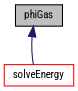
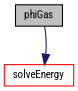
  digraph {
    rankdir=TB
    fontname="Roboto Condensed"
    node [fontname="Roboto Condensed" fontsize=10 shape=record]
    n1 [color=black fillcolor=grey75 fontcolor=black height=0.2 label=phiGas style=filled width=0.4]
    n2 [color=red height=0.2 label=solveEnergy width=0.4]
-   n1 -> n2 [color=midnightblue dir=back fontname="Roboto Condensed" fontsize=10 labelfontname=Helvetica labelfontsize=10 style=solid]
+   n2 -> n1 [color=midnightblue dir=back fontname="Roboto Condensed" fontsize=10 labelfontname=Helvetica labelfontsize=10 style=solid]
  }
